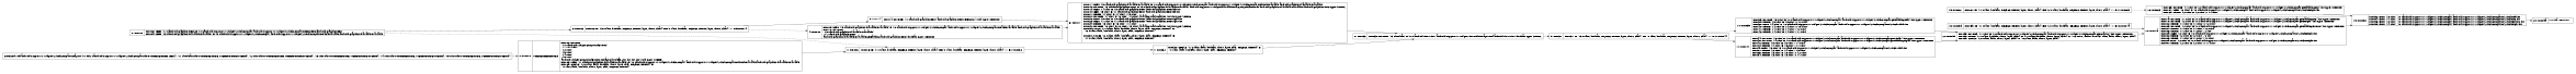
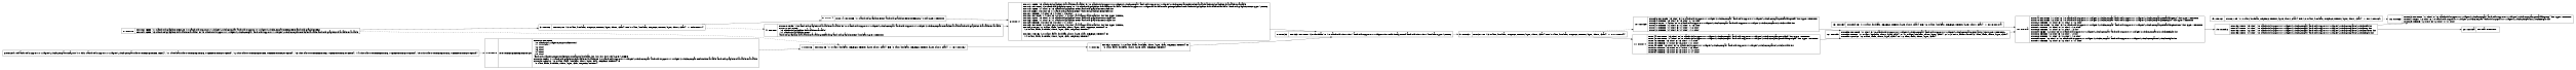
  digraph {
    rankdir=LR
    node [shape=record]
-   n1 [label="{0\:\ 0x0000|MTH_ENTER_BLOCK\l|0x0000: INVOKE  \l  (r0 I:android.widget.CompoundButton)\l  (r1 I:boolean)\l  (r2 I:int)\l  (r3 I:int)\l  (r4 I:int)\l  (r5 I:int)\l android.widget.CompoundButton.onLayout(boolean, int, int, int, int):void type: SUPER \l0x0003: IGET  (r1 I:android.graphics.drawable.Drawable) = (r0 I:android.support.v7.widget.SwitchCompat) android.support.v7.widget.SwitchCompat.mThumbDrawable android.graphics.drawable.Drawable \l0x0005: CONST  (r2 I:?[int, float, boolean, short, byte, char, OBJECT, ARRAY]) = \l  (0 ?[int, float, boolean, short, byte, char, OBJECT, ARRAY])\l \l}"]
+   n1 [label="{0\:\ 0x0000|IMMUTABLE_ENTER_BLOCK\l|0x0000: INVOKE  \l  (r0 I:android.widget.CompoundButton)\l  (r1 I:boolean)\l  (r2 I:int)\l  (r3 I:int)\l  (r4 I:int)\l  (r5 I:int)\l android.widget.CompoundButton.onLayout(boolean, int, int, int, int):void type: SUPER \l0x0003: IGET  (r1 I:android.graphics.drawable.Drawable) = (r0 I:android.support.v7.widget.SwitchCompat) android.support.v7.widget.SwitchCompat.mThumbDrawable android.graphics.drawable.Drawable \l0x0005: CONST  (r2 I:?[int, float, boolean, short, byte, char, OBJECT, ARRAY]) = \l  (0 ?[int, float, boolean, short, byte, char, OBJECT, ARRAY])\l \l}"]
    n2 [label="{1\:\ 0x0006|0x0006: IF  (r1 I:?[int, boolean, OBJECT, ARRAY, byte, short, char]) == (0 ?[int, boolean, OBJECT, ARRAY, byte, short, char])  \-\> B:7:0x0032 \l}"]
    n3 [label="{7\:\ 0x0032|0x0032: CONST  (r1 I:?[int, float, boolean, short, byte, char, OBJECT, ARRAY]) = \l  (0 ?[int, float, boolean, short, byte, char, OBJECT, ARRAY])\l \l}"]
    n4 [label="{2\:\ 0x0008|0x0008: IGET  (r1 I:android.graphics.Rect) = (r0 I:android.support.v7.widget.SwitchCompat) android.support.v7.widget.SwitchCompat.mTempRect android.graphics.Rect \l0x000a: IGET  (r3 I:android.graphics.drawable.Drawable) = (r0 I:android.support.v7.widget.SwitchCompat) android.support.v7.widget.SwitchCompat.mTrackDrawable android.graphics.drawable.Drawable \l}"]
    n5 [label="{3\:\ 0x000c|0x000c: IF  (r3 I:?[int, boolean, OBJECT, ARRAY, byte, short, char]) == (0 ?[int, boolean, OBJECT, ARRAY, byte, short, char])  \-\> B:5:0x0014 \l}"]
    n6 [label="{8\:\ 0x0033|0x0033: INVOKE  (r3 I:boolean) = (r0 I:android.view.View) android.support.v7.widget.ViewUtils.isLayoutRtl(android.view.View):boolean type: STATIC \l}"]
    n7 [label="{4\:\ 0x000e|0x000e: IGET  (r3 I:android.graphics.drawable.Drawable) = (r0 I:android.support.v7.widget.SwitchCompat) android.support.v7.widget.SwitchCompat.mTrackDrawable android.graphics.drawable.Drawable \l0x0010: INVOKE  \l  (r3 I:android.graphics.drawable.Drawable)\l  (r1 I:android.graphics.Rect)\l android.graphics.drawable.Drawable.getPadding(android.graphics.Rect):boolean type: VIRTUAL \l}"]
    n8 [label="{5\:\ 0x0014|0x0014: INVOKE  (r1 I:android.graphics.Rect) android.graphics.Rect.setEmpty():void type: VIRTUAL \l}"]
    n9 [label="{6\:\ 0x0017|0x0017: IGET  (r3 I:android.graphics.drawable.Drawable) = (r0 I:android.support.v7.widget.SwitchCompat) android.support.v7.widget.SwitchCompat.mThumbDrawable android.graphics.drawable.Drawable \l0x0019: INVOKE  (r3 I:android.graphics.Rect) = (r3 I:android.graphics.drawable.Drawable) android.support.v7.widget.DrawableUtils.getOpticalBounds(android.graphics.drawable.Drawable):android.graphics.Rect type: STATIC \l0x001d: IGET  (r4 I:int) = (r3 I:android.graphics.Rect) android.graphics.Rect.left int \l0x001f: IGET  (r5 I:int) = (r1 I:android.graphics.Rect) android.graphics.Rect.left int \l0x0021: ARITH  (r4 I:int) = (r4 I:int) \- (r5 I:int) \l0x0022: INVOKE  (r4 I:int) = (r2 I:int), (r4 I:int) java.lang.Math.max(int, int):int type: STATIC \l0x0026: IGET  (r3 I:int) = (r3 I:android.graphics.Rect) android.graphics.Rect.right int \l0x0028: IGET  (r1 I:int) = (r1 I:android.graphics.Rect) android.graphics.Rect.right int \l0x002a: ARITH  (r3 I:int) = (r3 I:int) \- (r1 I:int) \l0x002b: INVOKE  (r2 I:int) = (r2 I:int), (r3 I:int) java.lang.Math.max(int, int):int type: STATIC \l0x002f: MOVE  (r1 I:?[int, float, boolean, short, byte, char, OBJECT, ARRAY]) = \l  (r2 I:?[int, float, boolean, short, byte, char, OBJECT, ARRAY])\l \l0x0030: MOVE  (r2 I:?[int, float, boolean, short, byte, char, OBJECT, ARRAY]) = \l  (r4 I:?[int, float, boolean, short, byte, char, OBJECT, ARRAY])\l \l}"]
    n10 [label="{9\:\ 0x0037|0x0037: IF  (r3 I:?[int, boolean, OBJECT, ARRAY, byte, short, char]) == (0 ?[int, boolean, OBJECT, ARRAY, byte, short, char])  \-\> B:11:0x0044 \l}"]
    n11 [label="{10\:\ 0x0039|0x0039: INVOKE  (r3 I:int) = (r0 I:android.support.v7.widget.SwitchCompat) android.support.v7.widget.SwitchCompat.getPaddingLeft():int type: VIRTUAL \l0x003d: ARITH  (r3 I:int) = (r3 I:int) + (r2 I:int) \l0x003e: IGET  (r4 I:int) = (r0 I:android.support.v7.widget.SwitchCompat) android.support.v7.widget.SwitchCompat.mSwitchWidth int \l0x0040: ARITH  (r4 I:int) = (r4 I:int) + (r3 I:int) \l0x0041: ARITH  (r4 I:int) = (r4 I:int) \- (r2 I:int) \l0x0042: ARITH  (r4 I:int) = (r4 I:int) \- (r1 I:int) \l}"]
    n12 [label="{11\:\ 0x0044|0x0044: INVOKE  (r3 I:int) = (r0 I:android.support.v7.widget.SwitchCompat) android.support.v7.widget.SwitchCompat.getWidth():int type: VIRTUAL \l0x0048: INVOKE  (r4 I:int) = (r0 I:android.support.v7.widget.SwitchCompat) android.support.v7.widget.SwitchCompat.getPaddingRight():int type: VIRTUAL \l0x004c: ARITH  (r3 I:int) = (r3 I:int) \- (r4 I:int) \l0x004d: ARITH  (r4 I:int) = (r3 I:int) \- (r1 I:int) \l0x004f: IGET  (r3 I:int) = (r0 I:android.support.v7.widget.SwitchCompat) android.support.v7.widget.SwitchCompat.mSwitchWidth int \l0x0051: ARITH  (r3 I:int) = (r4 I:int) \- (r3 I:int) \l0x0053: ARITH  (r3 I:int) = (r3 I:int) + (r2 I:int) \l0x0054: ARITH  (r3 I:int) = (r3 I:int) + (r1 I:int) \l}"]
    n13 [label="{12\:\ 0x0055|0x0055: INVOKE  (r1 I:int) = (r0 I:android.support.v7.widget.SwitchCompat) android.support.v7.widget.SwitchCompat.getGravity():int type: VIRTUAL \l0x0059: ARITH  (r1 I:?[int, boolean, short, byte, char]) = (r1 I:?[int, boolean, short, byte, char]) & (112(0x70, float:1.57E\-43) ?[int, float, short, byte, char]) \l0x005b: CONST  (r2 I:?[int, float, short, byte, char]) = (16 ?[int, float, short, byte, char]) \l}"]
    n14 [label="{18\:\ 0x007a|0x007a: INVOKE  (r1 I:int) = (r0 I:android.support.v7.widget.SwitchCompat) android.support.v7.widget.SwitchCompat.getPaddingTop():int type: VIRTUAL \l0x007e: INVOKE  (r2 I:int) = (r0 I:android.support.v7.widget.SwitchCompat) android.support.v7.widget.SwitchCompat.getHeight():int type: VIRTUAL \l0x0082: ARITH  (r1 I:int) = (r1 I:int) + (r2 I:int) \l0x0083: INVOKE  (r2 I:int) = (r0 I:android.support.v7.widget.SwitchCompat) android.support.v7.widget.SwitchCompat.getPaddingBottom():int type: VIRTUAL \l0x0087: ARITH  (r1 I:int) = (r1 I:int) \- (r2 I:int) \l0x0088: ARITH  (r1 I:int) = (r1 I:int) \/ (2 int) \l0x008a: IGET  (r2 I:int) = (r0 I:android.support.v7.widget.SwitchCompat) android.support.v7.widget.SwitchCompat.mSwitchHeight int \l0x008c: ARITH  (r2 I:int) = (r2 I:int) \/ (2 int) \l0x008e: ARITH  (r1 I:int) = (r1 I:int) \- (r2 I:int) \l0x008f: IGET  (r2 I:int) = (r0 I:android.support.v7.widget.SwitchCompat) android.support.v7.widget.SwitchCompat.mSwitchHeight int \l0x0091: ARITH  (r2 I:int) = (r2 I:int) + (r1 I:int) \l}"]
    n15 [label="{13\:\ 0x005d|0x005d: IF  (r1 I:?[int, boolean, OBJECT, ARRAY, byte, short, char]) == (r2 I:?[int, boolean, OBJECT, ARRAY, byte, short, char])  \-\> B:18:0x007a \l}"]
    n16 [label="{19\:\ 0x0092|0x0092: IPUT  (r3 I:int), (r0 I:android.support.v7.widget.SwitchCompat) android.support.v7.widget.SwitchCompat.mSwitchLeft int \l0x0094: IPUT  (r1 I:int), (r0 I:android.support.v7.widget.SwitchCompat) android.support.v7.widget.SwitchCompat.mSwitchTop int \l0x0096: IPUT  (r2 I:int), (r0 I:android.support.v7.widget.SwitchCompat) android.support.v7.widget.SwitchCompat.mSwitchBottom int \l0x0098: IPUT  (r4 I:int), (r0 I:android.support.v7.widget.SwitchCompat) android.support.v7.widget.SwitchCompat.mSwitchRight int \l}"]
    n17 [label="{15\:\ 0x0061|0x0061: IF  (r1 I:?[int, boolean, OBJECT, ARRAY, byte, short, char]) == (r2 I:?[int, boolean, OBJECT, ARRAY, byte, short, char])  \-\> B:17:0x006b \l}"]
    n18 [label="{16\:\ 0x0063|0x0063: INVOKE  (r1 I:int) = (r0 I:android.support.v7.widget.SwitchCompat) android.support.v7.widget.SwitchCompat.getPaddingTop():int type: VIRTUAL \l0x0067: IGET  (r2 I:int) = (r0 I:android.support.v7.widget.SwitchCompat) android.support.v7.widget.SwitchCompat.mSwitchHeight int \l0x0069: ARITH  (r2 I:int) = (r2 I:int) + (r1 I:int) \l}"]
    n19 [label="{20\:\ 0x009a|0x009a: RETURN   \l}"]
    n20 [label="{protected void android.support.v7.widget.SwitchCompat.onLayout((r0 'this' I:android.support.v7.widget.SwitchCompat A[IMMUTABLE_TYPE, THIS]), (r1 I:boolean A[IMMUTABLE_TYPE, METHOD_ARGUMENT]), (r2 I:int A[IMMUTABLE_TYPE, METHOD_ARGUMENT]), (r3 I:int A[IMMUTABLE_TYPE, METHOD_ARGUMENT]), (r4 I:int A[IMMUTABLE_TYPE, METHOD_ARGUMENT]), (r5 I:int A[IMMUTABLE_TYPE, METHOD_ARGUMENT])) }"]
    n1 -> n2
    n2 -> n3
    n3 -> n6
    n4 -> n2 [style=dashed]
    n4 -> n5
    n5 -> n7 [style=dashed]
    n5 -> n8
    n6 -> n10
    n7 -> n9
    n8 -> n9
    n9 -> n6
    n10 -> n11 [style=dashed]
    n10 -> n12
    n11 -> n13
    n12 -> n13
    n13 -> n14
    n14 -> n16
    n15 -> n14
    n16 -> n19
    n17 -> n18 [style=dashed]
-   n18 -> n16
+   n16 -> n18
    n20 -> n1
  }
